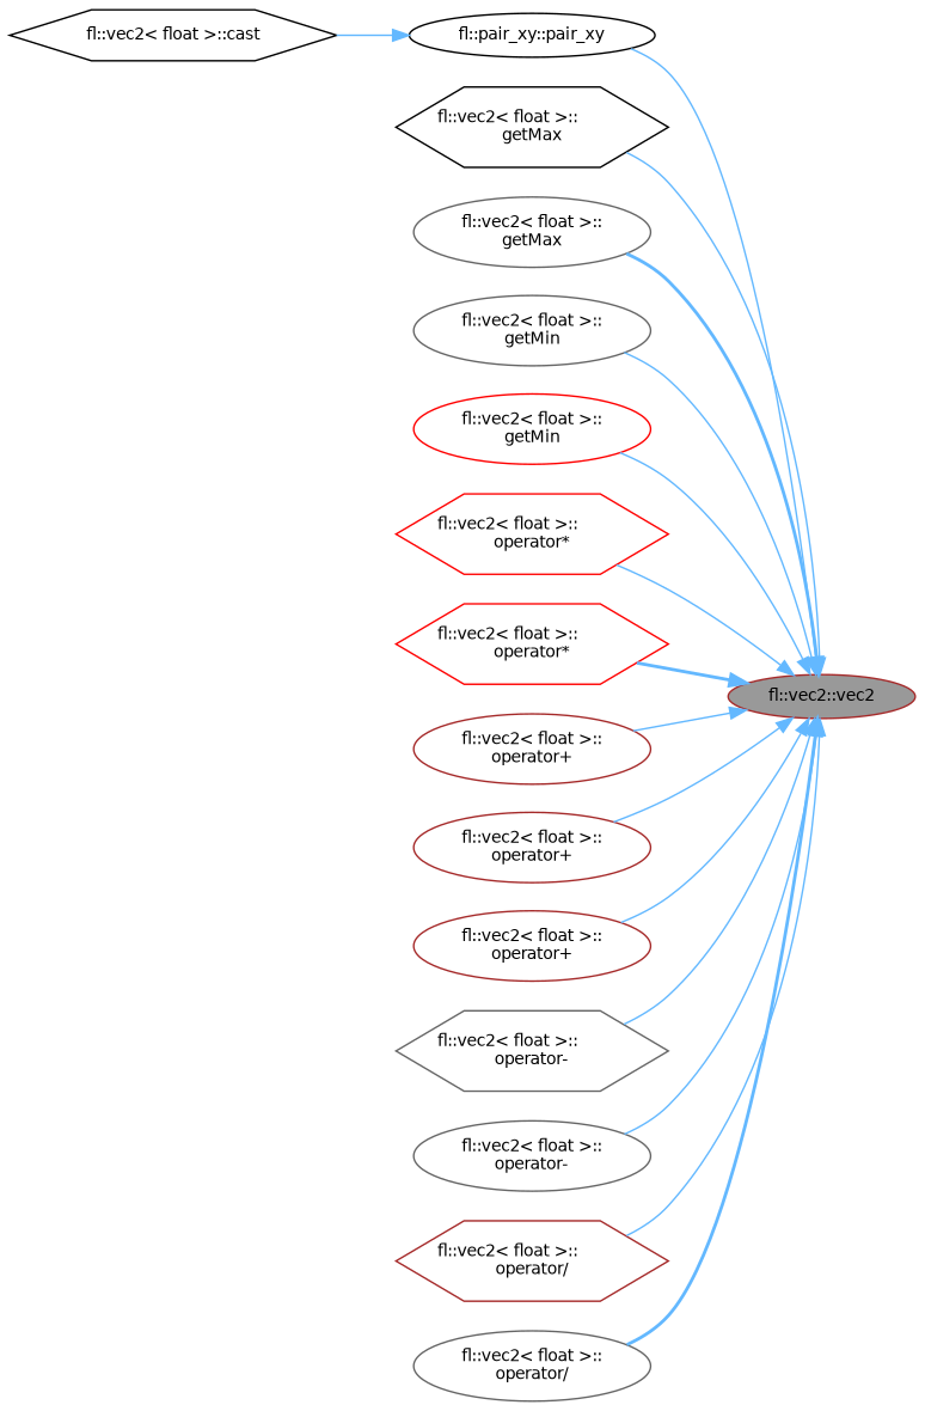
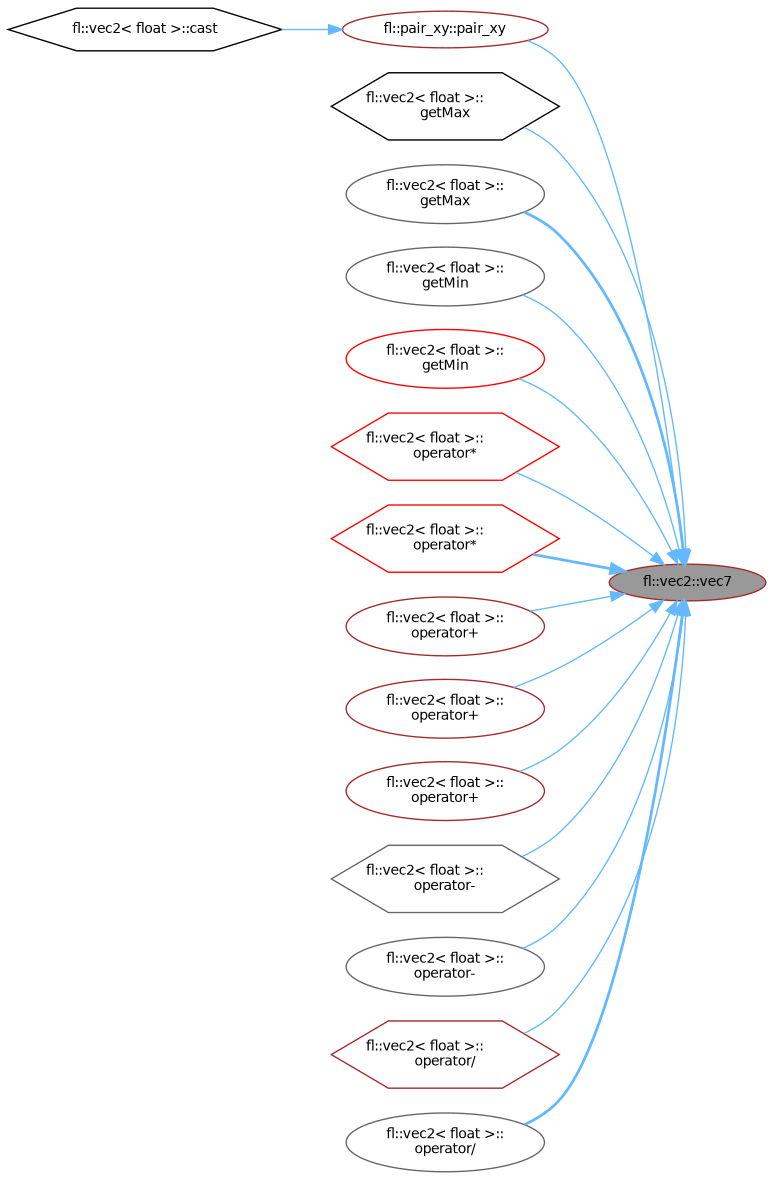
  digraph {
    rankdir=RL
    node [color=brown fillcolor=white fontname=Helvetica fontsize=10 shape=ellipse style=filled]
    edge [color=steelblue1 dir=back fontname=Helvetica fontsize=10 labelfontname=Helvetica labelfontsize=10 style=solid]
-   n1 [fillcolor=grey60 fontcolor=black height=0.2 label="fl::vec2::vec2" width=0.4]
-   n2 [color=black height=0.2 label="fl::pair_xy::pair_xy" width=0.4]
+   n1 [fillcolor=grey60 fontcolor=black height=0.2 label="fl::vec2::vec7" width=0.4]
+   n2 [height=0.2 label="fl::pair_xy::pair_xy" width=0.4]
    n3 [color=black height=0.2 label="fl::vec2\< float \>::\lgetMax" shape=hexagon width=0.4]
    n4 [color=gray40 height=0.2 label="fl::vec2\< float \>::\lgetMax" width=0.4]
    n5 [color=gray40 height=0.2 label="fl::vec2\< float \>::\lgetMin" width=0.4]
    n6 [color=red height=0.2 label="fl::vec2\< float \>::\lgetMin" width=0.4]
    n7 [color=red height=0.2 label="fl::vec2\< float \>::\loperator*" shape=hexagon width=0.4]
    n8 [color=red height=0.2 label="fl::vec2\< float \>::\loperator*" shape=hexagon width=0.4]
    n9 [height=0.2 label="fl::vec2\< float \>::\loperator+" width=0.4]
    n10 [height=0.2 label="fl::vec2\< float \>::\loperator+" width=0.4]
    n11 [height=0.2 label="fl::vec2\< float \>::\loperator+" width=0.4]
    n12 [color=gray40 height=0.2 label="fl::vec2\< float \>::\loperator-" shape=hexagon width=0.4]
    n13 [color=gray40 height=0.2 label="fl::vec2\< float \>::\loperator-" width=0.4]
    n14 [height=0.2 label="fl::vec2\< float \>::\loperator/" shape=hexagon width=0.4]
    n15 [color=gray40 height=0.2 label="fl::vec2\< float \>::\loperator/" width=0.4]
    n16 [color=black height=0.2 label="fl::vec2\< float \>::cast" shape=hexagon width=0.4]
    n1 -> n2
    n1 -> n3
    n1 -> n4 [style=bold]
    n1 -> n5
    n1 -> n6
    n1 -> n7
    n1 -> n8 [style=bold]
    n1 -> n9
    n1 -> n10
    n1 -> n11
    n1 -> n12
    n1 -> n13
    n1 -> n14
    n1 -> n15 [style=bold]
    n2 -> n16
  }
